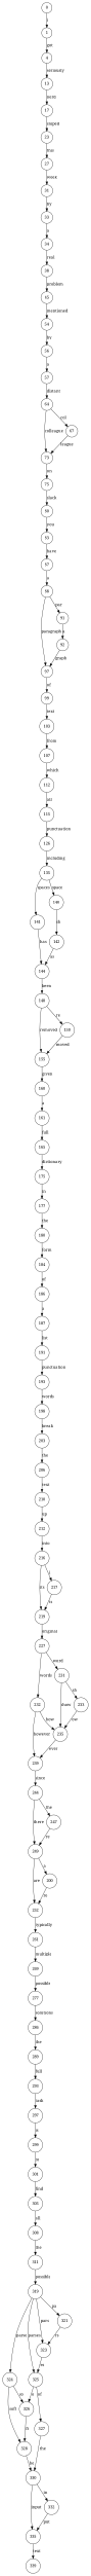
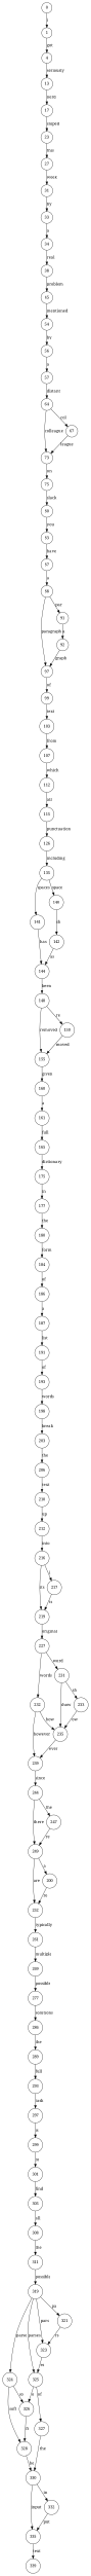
  digraph {
    fontname="Noto Serif"
    rankdir=TB
    splines=spline
    node [fontname="Noto Serif" shape=circle]
    edge [fontname="Noto Serif"]
    n1 [label=0]
    n2 [label=1]
    n3 [label=4]
    n4 [label=13]
    n5 [label=17]
    n6 [label=23]
    n7 [label=27]
    n8 [label=31]
    n9 [label=33]
    n10 [label=34]
    n11 [label=38]
    n12 [label=45]
    n13 [label=54]
    n14 [label=56]
    n15 [label=57]
    n16 [label=64]
    n17 [label=67]
    n18 [label=73]
    n19 [label=75]
    n20 [label=80]
    n21 [label=83]
    n22 [label=87]
    n23 [label=88]
    n24 [label=91]
    n25 [label=97]
    n26 [label=92]
    n27 [label=99]
    n28 [label=103]
    n29 [label=107]
    n30 [label=112]
    n31 [label=115]
    n32 [label=126]
    n33 [label=135]
    n34 [label=140]
    n35 [label=141]
    n36 [label=142]
    n37 [label=144]
    n38 [label=148]
    n39 [label=150]
    n40 [label=155]
    n41 [label=160]
    n42 [label=161]
    n43 [label=165]
    n44 [label=175]
    n45 [label=177]
    n46 [label=180]
    n47 [label=184]
    n48 [label=186]
    n49 [label=187]
    n50 [label=191]
    n51 [label=193]
    n52 [label=198]
    n53 [label=203]
    n54 [label=206]
    n55 [label=210]
    n56 [label=212]
    n57 [label=216]
    n58 [label=217]
    n59 [label=219]
    n60 [label=227]
    n61 [label=231]
    n62 [label=232]
    n63 [label=233]
    n64 [label=235]
    n65 [label=239]
    n66 [label=244]
    n67 [label=247]
    n68 [label=249]
    n69 [label=200]
    n70 [label=252]
    n71 [label=261]
    n72 [label=269]
    n73 [label=277]
    n74 [label=286]
    n75 [label=289]
    n76 [label=293]
    n77 [label=297]
    n78 [label=299]
    n79 [label=301]
    n80 [label=305]
    n81 [label=308]
    n82 [label=311]
    n83 [label=319]
    n84 [label=321]
    n85 [label=323]
    n86 [label=324]
    n87 [label=325]
    n88 [label=326]
    n89 [label=328]
    n90 [label=327]
    n91 [label=330]
    n92 [label=332]
    n93 [label=335]
    n94 [label=339]
    n1 -> n2 [label=i]
    n2 -> n3 [label=got]
    n3 -> n4 [label=seriously]
    n4 -> n5 [label=nerd]
    n5 -> n6 [label=sniped]
    n6 -> n7 [label=this]
    n7 -> n8 [label=week]
    n8 -> n9 [label=by]
    n9 -> n10 [label=a]
    n10 -> n11 [label=real]
    n11 -> n12 [label=problem]
    n12 -> n13 [label=mentioned]
    n13 -> n14 [label=by]
    n14 -> n15 [label=a]
    n15 -> n16 [label=distant]
    n16 -> n17 [label=col]
    n16 -> n18 [label=colleague]
    n17 -> n18 [label=league]
    n18 -> n19 [label=on]
    n19 -> n20 [label=slack]
    n20 -> n21 [label=you]
    n21 -> n22 [label=have]
    n22 -> n23 [label=a]
    n23 -> n24 [label=par]
    n23 -> n25 [label=paragraph]
    n24 -> n26 [label=a]
    n25 -> n27 [label=of]
    n26 -> n25 [label="graph"]
    n27 -> n28 [label=text]
    n28 -> n29 [label=from]
    n29 -> n30 [label=which]
    n30 -> n31 [label=all]
    n31 -> n32 [label=punctuation]
    n32 -> n33 [label=including]
    n33 -> n34 [label=space]
    n33 -> n35 [label=spaces]
    n34 -> n36 [label=sh]
    n35 -> n37 [label=has]
    n36 -> n37 [label=as]
    n37 -> n38 [label=been]
    n38 -> n39 [label=re]
    n38 -> n40 [label=removed]
    n39 -> n40 [label=moved]
    n40 -> n41 [label=given]
    n41 -> n42 [label=a]
    n42 -> n43 [label=full]
    n43 -> n44 [label=dictionary]
    n44 -> n45 [label=in]
    n45 -> n46 [label=the]
    n46 -> n47 [label=form]
    n47 -> n48 [label=of]
    n48 -> n49 [label=a]
    n49 -> n50 [label=list]
-   n50 -> n51 [label=punctuation]
+   n50 -> n51 [label=of]
    n51 -> n52 [label=words]
    n52 -> n53 [label=break]
    n53 -> n54 [label=the]
    n54 -> n55 [label=text]
    n55 -> n56 [label=up]
    n56 -> n57 [label=into]
    n57 -> n58 [label=i]
    n57 -> n59 [label=its]
    n58 -> n59 [label=ts]
    n59 -> n60 [label=original]
    n60 -> n61 [label=word]
    n60 -> n62 [label=words]
    n61 -> n63 [label=sh]
    n61 -> n64 [label=show]
    n62 -> n64 [label=how]
    n62 -> n65 [label=however]
    n63 -> n64 [label=ow]
    n64 -> n65 [label=ever]
    n65 -> n66 [label=since]
    n66 -> n67 [label=the]
    n66 -> n68 [label=there]
    n67 -> n68 [label=re]
    n68 -> n69 [label=a]
    n68 -> n70 [label=are]
    n69 -> n70 [label=re]
    n70 -> n71 [label=typically]
    n71 -> n72 [label=multiple]
    n72 -> n73 [label=possible]
    n73 -> n74 [label=solutions]
    n74 -> n75 [label=the]
    n75 -> n76 [label=full]
    n76 -> n77 [label=task]
    n77 -> n78 [label=is]
    n78 -> n79 [label=to]
    n79 -> n80 [label=find]
    n80 -> n81 [label=all]
    n81 -> n82 [label=the]
    n82 -> n83 [label=possible]
    n83 -> n84 [label=pa]
    n83 -> n85 [label=pars]
    n83 -> n86 [label=parse]
    n83 -> n87 [label=parses]
    n84 -> n85 [label=rs]
    n85 -> n87 [label=es]
    n86 -> n88 [label=so]
    n86 -> n89 [label=soft]
    n87 -> n88 [label=o]
    n87 -> n90 [label=of]
    n88 -> n89 [label=ft]
    n89 -> n91 [label=he]
    n90 -> n91 [label=the]
    n91 -> n92 [label=in]
    n91 -> n93 [label=input]
    n92 -> n93 [label=put]
    n93 -> n94 [label=text]
  }
